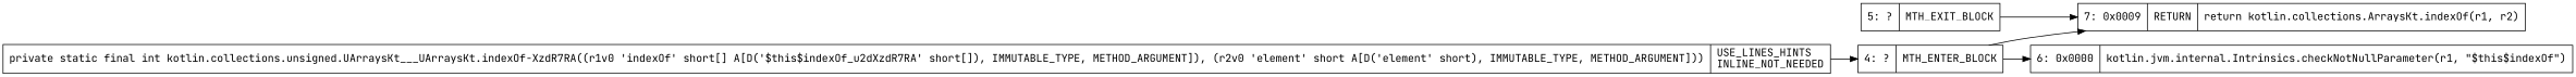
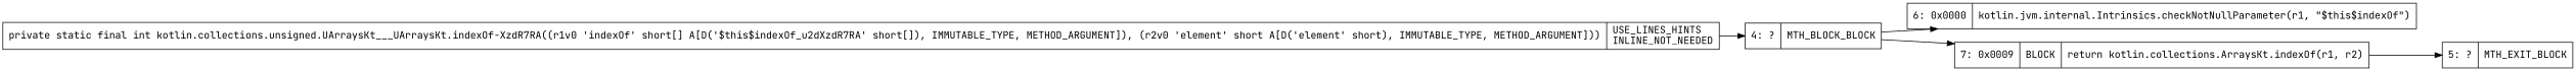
  digraph {
    fontname="JetBrains Mono"
    rankdir=LR
    node [fontname="JetBrains Mono" shape=record]
    edge [fontname="JetBrains Mono"]
-   n1 [label="{4\:\ ?|MTH_ENTER_BLOCK\l}"]
+   n1 [label="{4\:\ ?|MTH_BLOCK_BLOCK\l}"]
    n2 [label="{6\:\ 0x0000|kotlin.jvm.internal.Intrinsics.checkNotNullParameter(r1, \"$this$indexOf\")\l}"]
-   n3 [label="{7\:\ 0x0009|RETURN\l|return kotlin.collections.ArraysKt.indexOf(r1, r2)\l}"]
+   n3 [label="{7\:\ 0x0009|BLOCK\l|return kotlin.collections.ArraysKt.indexOf(r1, r2)\l}"]
    n4 [label="{5\:\ ?|MTH_EXIT_BLOCK\l}"]
    n5 [label="{private static final int kotlin.collections.unsigned.UArraysKt___UArraysKt.indexOf\-XzdR7RA((r1v0 'indexOf' short[] A[D('$this$indexOf_u2dXzdR7RA' short[]), IMMUTABLE_TYPE, METHOD_ARGUMENT]), (r2v0 'element' short A[D('element' short), IMMUTABLE_TYPE, METHOD_ARGUMENT]))  | USE_LINES_HINTS\lINLINE_NOT_NEEDED\l}"]
    n1 -> n2
    n1 -> n3
-   n4 -> n3
+   n3 -> n4
    n5 -> n1
  }
